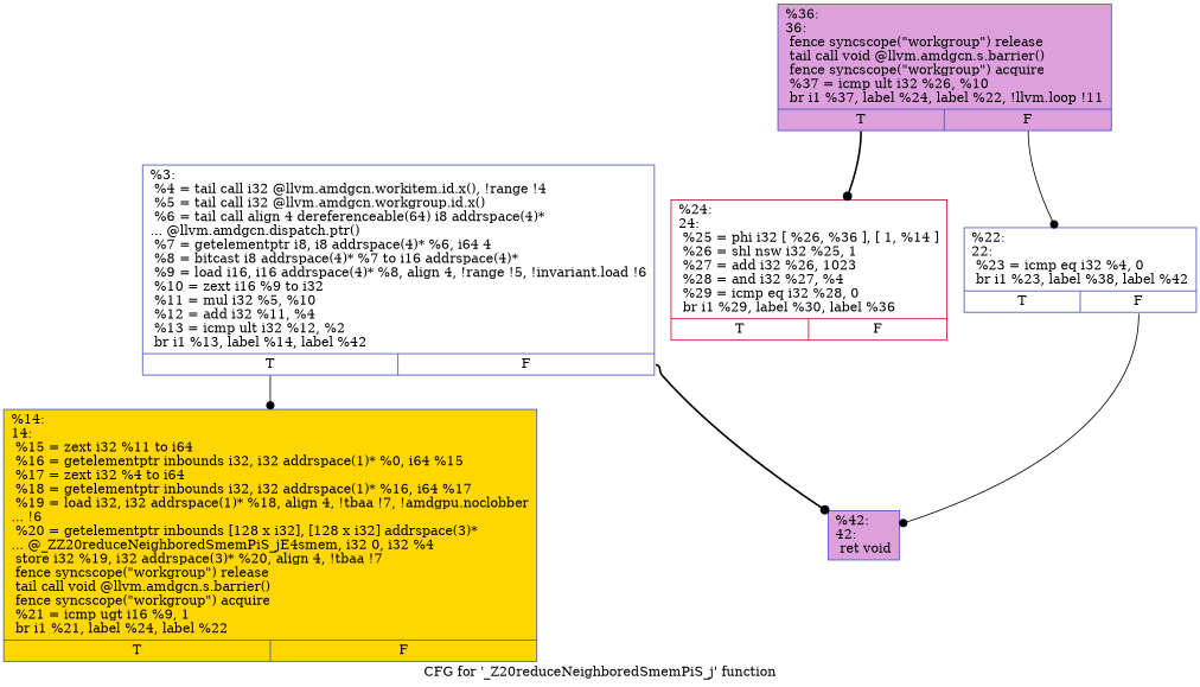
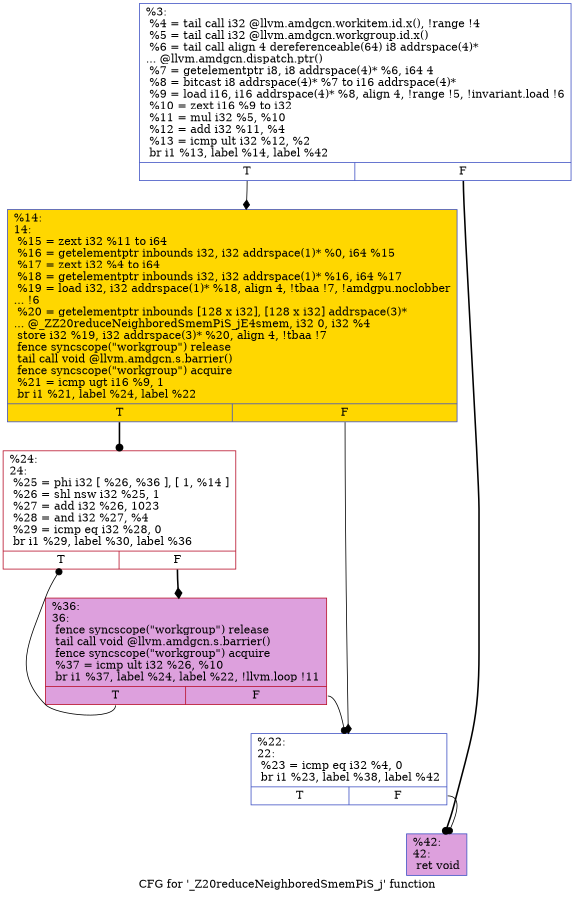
  digraph {
    label="CFG for '_Z20reduceNeighboredSmemPiS_j' function"
    node [color="#3d50c3ff" fillcolor=white shape=record style=filled]
    edge [arrowhead=dot style=solid tailport=s1]
    n1 [label="{%3:\l  %4 = tail call i32 @llvm.amdgcn.workitem.id.x(), !range !4\l  %5 = tail call i32 @llvm.amdgcn.workgroup.id.x()\l  %6 = tail call align 4 dereferenceable(64) i8 addrspace(4)*\l... @llvm.amdgcn.dispatch.ptr()\l  %7 = getelementptr i8, i8 addrspace(4)* %6, i64 4\l  %8 = bitcast i8 addrspace(4)* %7 to i16 addrspace(4)*\l  %9 = load i16, i16 addrspace(4)* %8, align 4, !range !5, !invariant.load !6\l  %10 = zext i16 %9 to i32\l  %11 = mul i32 %5, %10\l  %12 = add i32 %11, %4\l  %13 = icmp ult i32 %12, %2\l  br i1 %13, label %14, label %42\l|{<s0>T|<s1>F}}"]
    n2 [fillcolor=gold label="{%14:\l14:                                               \l  %15 = zext i32 %11 to i64\l  %16 = getelementptr inbounds i32, i32 addrspace(1)* %0, i64 %15\l  %17 = zext i32 %4 to i64\l  %18 = getelementptr inbounds i32, i32 addrspace(1)* %16, i64 %17\l  %19 = load i32, i32 addrspace(1)* %18, align 4, !tbaa !7, !amdgpu.noclobber\l... !6\l  %20 = getelementptr inbounds [128 x i32], [128 x i32] addrspace(3)*\l... @_ZZ20reduceNeighboredSmemPiS_jE4smem, i32 0, i32 %4\l  store i32 %19, i32 addrspace(3)* %20, align 4, !tbaa !7\l  fence syncscope(\"workgroup\") release\l  tail call void @llvm.amdgcn.s.barrier()\l  fence syncscope(\"workgroup\") acquire\l  %21 = icmp ugt i16 %9, 1\l  br i1 %21, label %24, label %22\l|{<s0>T|<s1>F}}"]
    n3 [fillcolor=plum label="{%42:\l42:                                               \l  ret void\l}"]
    n4 [color="#b70d28ff" label="{%24:\l24:                                               \l  %25 = phi i32 [ %26, %36 ], [ 1, %14 ]\l  %26 = shl nsw i32 %25, 1\l  %27 = add i32 %26, 1023\l  %28 = and i32 %27, %4\l  %29 = icmp eq i32 %28, 0\l  br i1 %29, label %30, label %36\l|{<s0>T|<s1>F}}"]
    n5 [label="{%22:\l22:                                               \l  %23 = icmp eq i32 %4, 0\l  br i1 %23, label %38, label %42\l|{<s0>T|<s1>F}}"]
-   n6 [fillcolor=plum label="{%36:\l36:                                               \l  fence syncscope(\"workgroup\") release\l  tail call void @llvm.amdgcn.s.barrier()\l  fence syncscope(\"workgroup\") acquire\l  %37 = icmp ult i32 %26, %10\l  br i1 %37, label %24, label %22, !llvm.loop !11\l|{<s0>T|<s1>F}}"]
-   n1 -> n2 [tailport=s0]
+   n6 [color="#b70d28ff" fillcolor=plum label="{%36:\l36:                                               \l  fence syncscope(\"workgroup\") release\l  tail call void @llvm.amdgcn.s.barrier()\l  fence syncscope(\"workgroup\") acquire\l  %37 = icmp ult i32 %26, %10\l  br i1 %37, label %24, label %22, !llvm.loop !11\l|{<s0>T|<s1>F}}"]
+   n1 -> n2 [arrowhead=diamond tailport=s0]
    n1 -> n3 [style=bold]
+   n2 -> n4 [style=bold tailport=s0]
+   n2 -> n5 [arrowhead=diamond]
+   n4 -> n6 [arrowhead=diamond style=bold]
    n5 -> n3
-   n6 -> n4 [style=bold tailport=s0]
+   n6 -> n4 [tailport=s0]
    n6 -> n5
  }
